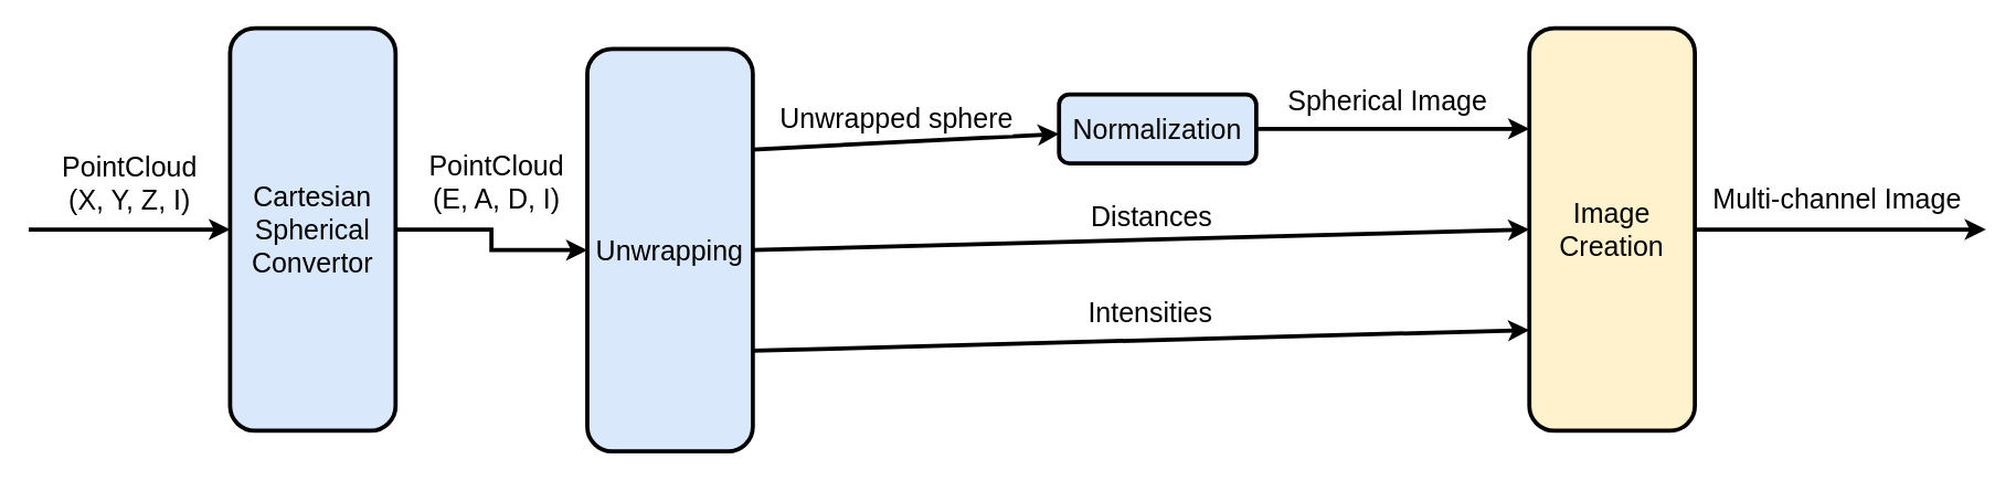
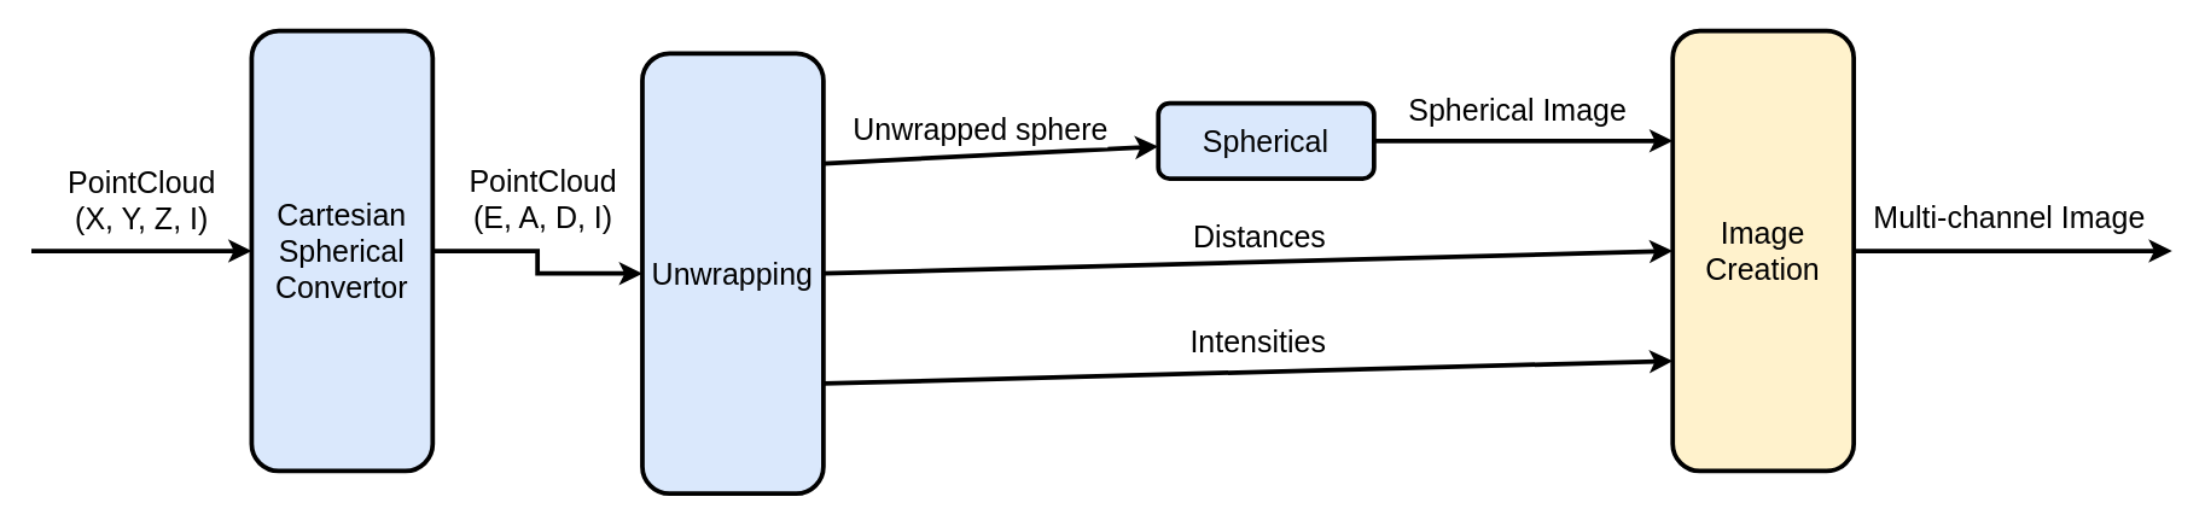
  <mxCell id="0" />
  <mxCell id="1" parent="0" />
  <mxCell id="2" style="edgeStyle=orthogonalEdgeStyle;rounded=0;orthogonalLoop=1;jettySize=auto;html=1;strokeWidth=3;" edge="1" parent="1" source="4" target="7"><mxGeometry relative="1" as="geometry"><mxPoint x="382" y="268" as="sourcePoint" /><mxPoint x="554" y="213" as="targetPoint" /></mxGeometry></mxCell>
  <mxCell id="3" value="&lt;font style=&quot;font-size: 20px&quot;&gt;PointCloud&lt;br&gt;(E, A, D, I)&lt;br&gt;&lt;/font&gt;" style="edgeLabel;html=1;align=center;verticalAlign=middle;resizable=0;points=[];" vertex="1" connectable="0" parent="2"><mxGeometry x="-0.18" relative="1" as="geometry"><mxPoint x="9" y="-36" as="offset" /></mxGeometry></mxCell>
  <mxCell id="4" value="&lt;span style=&quot;font-size: 20px&quot;&gt;Cartesian Spherical Convertor&lt;/span&gt;" style="rounded=1;whiteSpace=wrap;html=1;strokeWidth=3;fillColor=#dae8fc;" vertex="1" parent="1"><mxGeometry x="166" y="20" width="120" height="292" as="geometry" /></mxCell>
  <mxCell id="5" value="" style="endArrow=classic;html=1;strokeWidth=3;" edge="1" parent="1" target="4"><mxGeometry width="50" height="50" relative="1" as="geometry"><mxPoint x="20" y="166" as="sourcePoint" /><mxPoint x="43" y="141" as="targetPoint" /></mxGeometry></mxCell>
  <mxCell id="6" value="&lt;font style=&quot;font-size: 20px&quot;&gt;PointCloud&lt;br&gt;(X, Y, Z, I)&lt;/font&gt;" style="edgeLabel;html=1;align=center;verticalAlign=middle;resizable=0;points=[];" vertex="1" connectable="0" parent="5"><mxGeometry x="-0.544" relative="1" as="geometry"><mxPoint x="39" y="-35" as="offset" /></mxGeometry></mxCell>
  <mxCell id="7" value="&lt;span style=&quot;font-size: 20px&quot;&gt;Unwrapping&lt;/span&gt;" style="rounded=1;whiteSpace=wrap;html=1;strokeWidth=3;fillColor=#dae8fc;" vertex="1" parent="1"><mxGeometry x="425" y="35" width="120" height="292" as="geometry" /></mxCell>
  <mxCell id="8" value="" style="endArrow=classic;html=1;strokeWidth=3;exitX=1;exitY=0.75;exitDx=0;exitDy=0;entryX=0;entryY=0.75;entryDx=0;entryDy=0;" edge="1" parent="1" source="7" target="17"><mxGeometry width="50" height="50" relative="1" as="geometry"><mxPoint x="606" y="270" as="sourcePoint" /><mxPoint x="765" y="239" as="targetPoint" /></mxGeometry></mxCell>
  <mxCell id="9" value="&lt;font style=&quot;font-size: 20px&quot;&gt;Intensities&lt;/font&gt;" style="edgeLabel;html=1;align=center;verticalAlign=middle;resizable=0;points=[];" vertex="1" connectable="0" parent="8"><mxGeometry x="-0.105" y="5" relative="1" as="geometry"><mxPoint x="36" y="-17" as="offset" /></mxGeometry></mxCell>
  <mxCell id="10" value="" style="endArrow=classic;html=1;strokeWidth=3;exitX=1;exitY=0.5;exitDx=0;exitDy=0;entryX=0;entryY=0.5;entryDx=0;entryDy=0;" edge="1" parent="1" source="7" target="17"><mxGeometry width="50" height="50" relative="1" as="geometry"><mxPoint x="565" y="221" as="sourcePoint" /><mxPoint x="765" y="166" as="targetPoint" /></mxGeometry></mxCell>
  <mxCell id="11" value="&lt;font style=&quot;font-size: 20px&quot;&gt;Distances&lt;/font&gt;" style="edgeLabel;html=1;align=center;verticalAlign=middle;resizable=0;points=[];" vertex="1" connectable="0" parent="10"><mxGeometry x="-0.095" relative="1" as="geometry"><mxPoint x="34" y="-19" as="offset" /></mxGeometry></mxCell>
  <mxCell id="12" value="" style="endArrow=classic;html=1;strokeWidth=3;exitX=1;exitY=0.25;exitDx=0;exitDy=0;" edge="1" parent="1" source="7" target="16"><mxGeometry width="50" height="50" relative="1" as="geometry"><mxPoint x="575" y="231" as="sourcePoint" /><mxPoint x="765" y="93" as="targetPoint" /></mxGeometry></mxCell>
  <mxCell id="13" value="&lt;font style=&quot;font-size: 20px&quot;&gt;Unwrapped sphere&lt;/font&gt;" style="edgeLabel;html=1;align=center;verticalAlign=middle;resizable=0;points=[];" vertex="1" connectable="0" parent="12"><mxGeometry x="-0.525" y="3" relative="1" as="geometry"><mxPoint x="51" y="-18" as="offset" /></mxGeometry></mxCell>
  <mxCell id="14" style="edgeStyle=orthogonalEdgeStyle;rounded=0;orthogonalLoop=1;jettySize=auto;html=1;entryX=0;entryY=0.25;entryDx=0;entryDy=0;strokeWidth=3;" edge="1" parent="1" source="16" target="17"><mxGeometry relative="1" as="geometry" /></mxCell>
  <mxCell id="15" value="&lt;font style=&quot;font-size: 20px&quot;&gt;Spherical Image&lt;/font&gt;" style="edgeLabel;html=1;align=center;verticalAlign=middle;resizable=0;points=[];" vertex="1" connectable="0" parent="14"><mxGeometry x="0.167" y="-1" relative="1" as="geometry"><mxPoint x="-22" y="-23" as="offset" /></mxGeometry></mxCell>
- <mxCell id="16" value="&lt;span style=&quot;font-size: 20px&quot;&gt;Normalization&lt;/span&gt;" style="rounded=1;whiteSpace=wrap;html=1;strokeWidth=3;fillColor=#dae8fc;" vertex="1" parent="1"><mxGeometry x="767" y="68" width="143" height="50" as="geometry" /></mxCell>
+ <mxCell id="16" value="&lt;span style=&quot;font-size: 20px&quot;&gt;Spherical&lt;/span&gt;" style="rounded=1;whiteSpace=wrap;html=1;strokeWidth=3;fillColor=#dae8fc;" vertex="1" parent="1"><mxGeometry x="767" y="68" width="143" height="50" as="geometry" /></mxCell>
  <mxCell id="17" value="&lt;span style=&quot;font-size: 20px&quot;&gt;Image Creation&lt;/span&gt;" style="rounded=1;whiteSpace=wrap;html=1;strokeWidth=3;fillColor=#fff2cc;" vertex="1" parent="1"><mxGeometry x="1108" y="20" width="120" height="292" as="geometry" /></mxCell>
  <mxCell id="18" value="" style="endArrow=classic;html=1;strokeWidth=3;" edge="1" parent="1" source="17"><mxGeometry width="50" height="50" relative="1" as="geometry"><mxPoint x="992" y="230" as="sourcePoint" /><mxPoint x="1439" y="166" as="targetPoint" /></mxGeometry></mxCell>
  <mxCell id="19" value="&lt;font style=&quot;font-size: 20px&quot;&gt;Multi-channel Image&lt;/font&gt;" style="edgeLabel;html=1;align=center;verticalAlign=middle;resizable=0;points=[];" vertex="1" connectable="0" parent="18"><mxGeometry x="-0.283" y="-1" relative="1" as="geometry"><mxPoint x="26" y="-25" as="offset" /></mxGeometry></mxCell>
